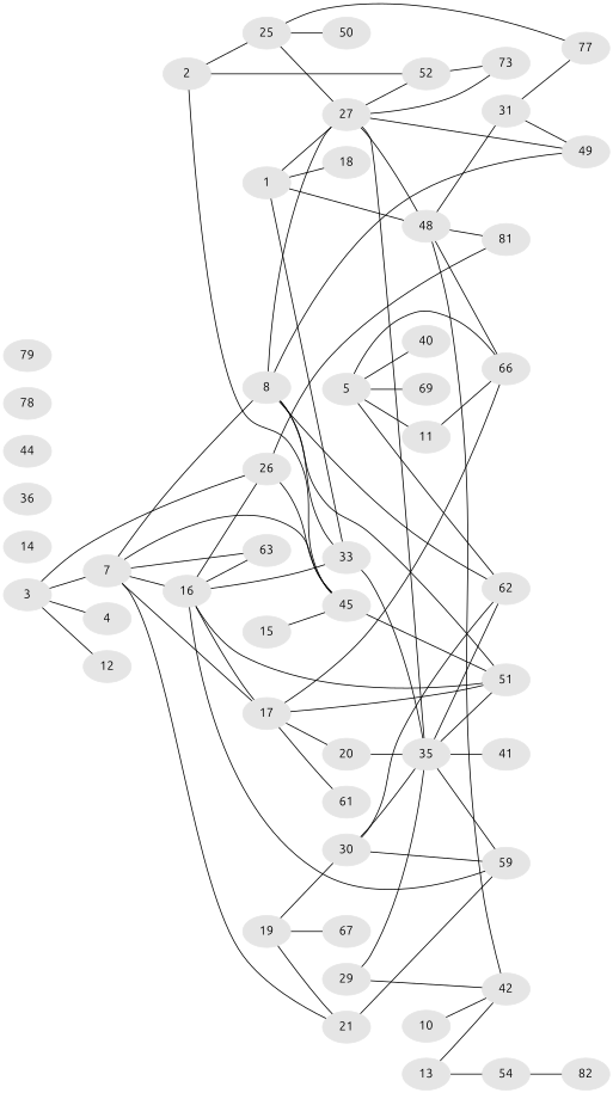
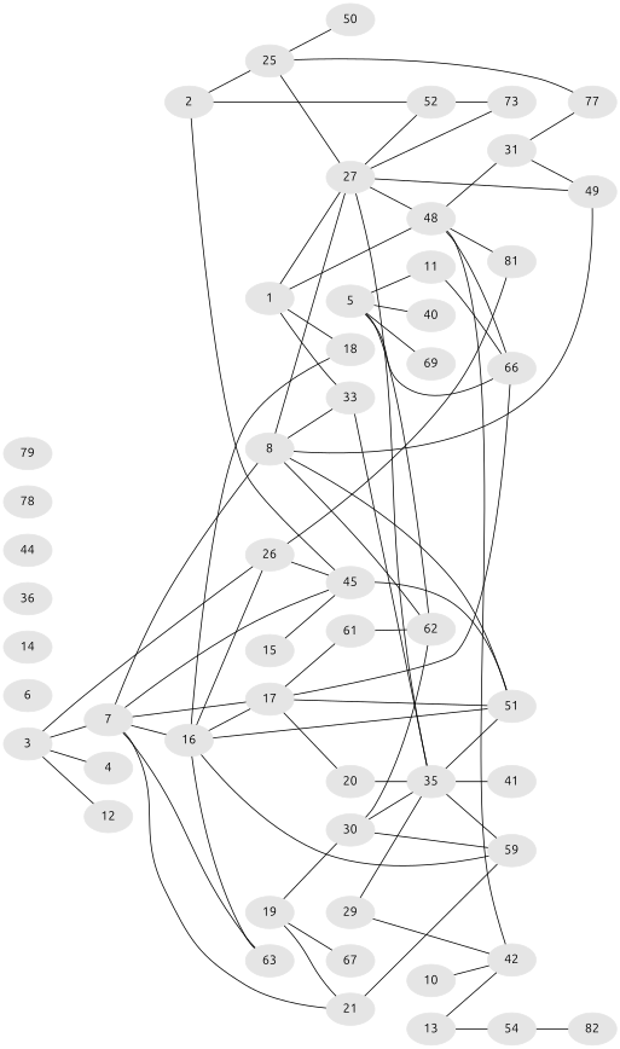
  graph {
    fontname=Ubuntu
    rankdir=LR
    node [color=gray90 fontname=Ubuntu style=filled]
    edge [fontname=Ubuntu]
    1 [super="+22"]
    18 [super="+64"]
    27 [super="+83"]
    n4 [label=48 super="+74"]
    33
    52 [super="+70"]
    49 [super="+58"]
    35 [super="+43"]
    73
    66
    42 [super="+72"]
    81
    31 [super="+38"]
    2 [super="+37"]
    25 [super="+55"]
    45 [super="+84"]
    50 [super="+56"]
    77
    51 [super="+75"]
    3 [super="+39"]
    4
    7 [super="+80"]
    12
    26 [super="+60"]
    8 [super="+65"]
    16 [super="+23"]
    17 [super="+53"]
    21 [super="+48"]
    63 [super="+76"]
    5 [super="+9"]
    11 [super="+24"]
    40 [super="+46"]
    62 [super="+78"]
    69
+   6
    59 [super="+68"]
    20
    61
    10
    13
    54
    82
    14
    15
    19
    67
    30 [super="+47"]
    41
    29
    36
    44
    n52 [label=78]
    79
    1 -- 18
    1 -- 27
    1 -- n4
    1 -- 33
    27 -- n4
    27 -- 52
    27 -- 49
    27 -- 35
    27 -- 73
    n4 -- 66
    n4 -- 42
    n4 -- 81
    n4 -- 31
    33 -- 35
    52 -- 73
    35 -- 51
-   35 -- 62
+   61 -- 62
    35 -- 59
    35 -- 41
    31 -- 49
    31 -- 77
    2 -- 52
    2 -- 25
    2 -- 45
    25 -- 27
    25 -- 50
    25 -- 77
    45 -- 51
    3 -- 4
    3 -- 7
    3 -- 12
    3 -- 26
    7 -- 45
    7 -- 8
    7 -- 16
    7 -- 17
    7 -- 21 [weight=2]
    7 -- 63
    26 -- 81
    26 -- 45
    8 -- 27
    8 -- 33
    8 -- 49
    8 -- 51
    8 -- 62
-   16 -- 33
+   16 -- 18
    16 -- 51
    16 -- 26
    16 -- 17
    16 -- 63
    16 -- 59
    17 -- 66
    17 -- 51
    17 -- 20
    17 -- 61
    21 -- 59
    5 -- 66
    5 -- 11
    5 -- 40
    5 -- 62
    5 -- 69
    11 -- 66
    20 -- 35
    10 -- 42
    13 -- 42
    13 -- 54
    54 -- 82
    15 -- 45
    19 -- 21
    19 -- 67
    19 -- 30
    30 -- 35
    30 -- 62
    30 -- 59
    29 -- 35
    29 -- 42
  }
